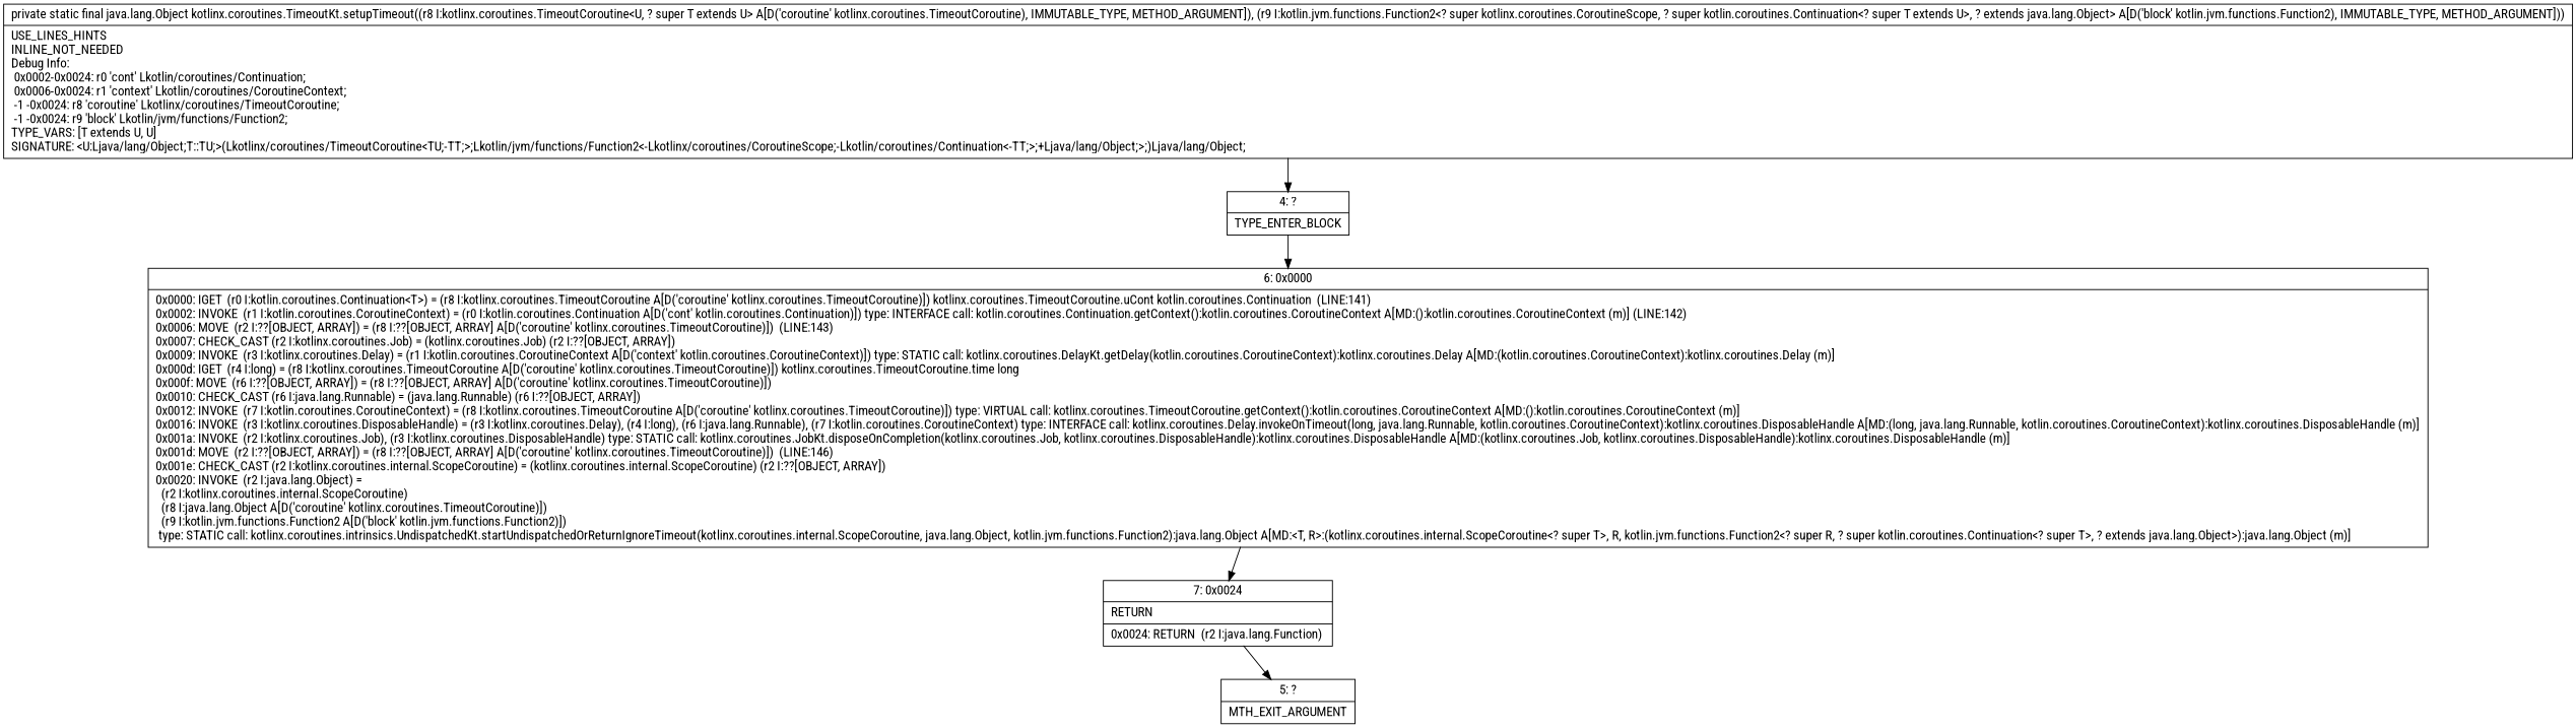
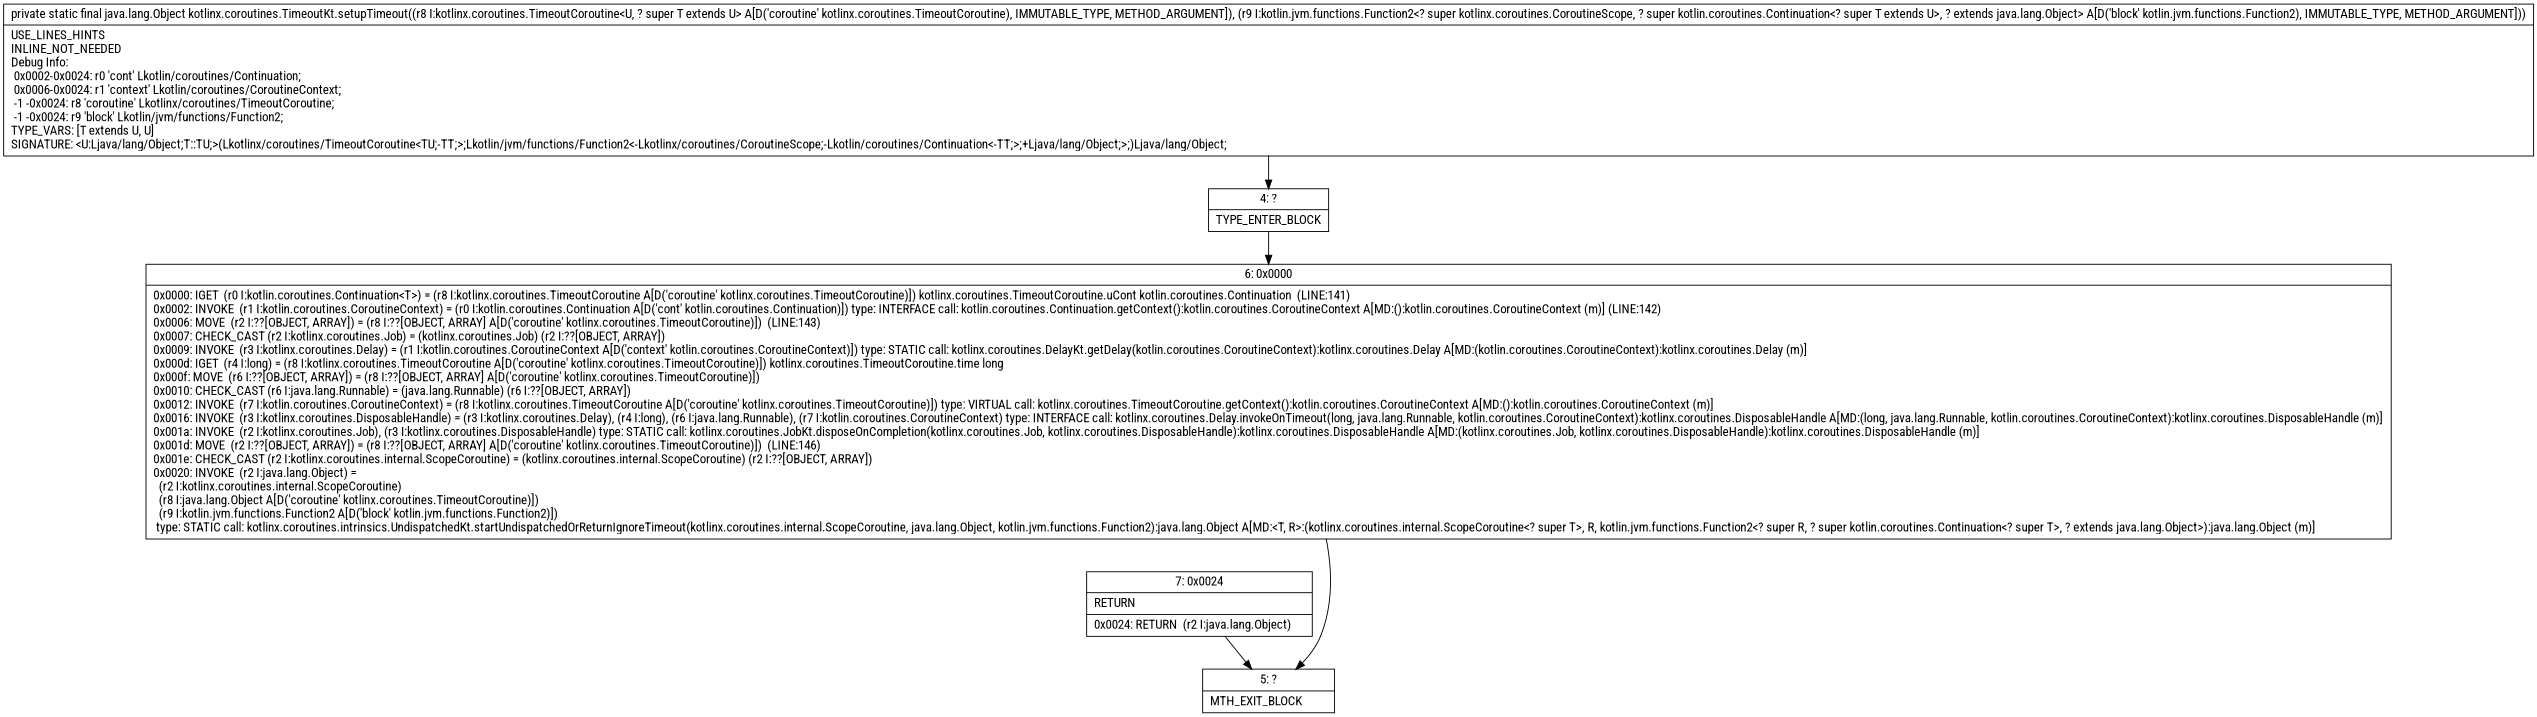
  digraph {
    fontname="Roboto Condensed"
    node [fontname="Roboto Condensed" shape=record]
    edge [fontname="Roboto Condensed"]
    n1 [label="{4\:\ ?|TYPE_ENTER_BLOCK\l}"]
    n2 [label="{6\:\ 0x0000|0x0000: IGET  (r0 I:kotlin.coroutines.Continuation\<T\>) = (r8 I:kotlinx.coroutines.TimeoutCoroutine A[D('coroutine' kotlinx.coroutines.TimeoutCoroutine)]) kotlinx.coroutines.TimeoutCoroutine.uCont kotlin.coroutines.Continuation  (LINE:141)\l0x0002: INVOKE  (r1 I:kotlin.coroutines.CoroutineContext) = (r0 I:kotlin.coroutines.Continuation A[D('cont' kotlin.coroutines.Continuation)]) type: INTERFACE call: kotlin.coroutines.Continuation.getContext():kotlin.coroutines.CoroutineContext A[MD:():kotlin.coroutines.CoroutineContext (m)] (LINE:142)\l0x0006: MOVE  (r2 I:??[OBJECT, ARRAY]) = (r8 I:??[OBJECT, ARRAY] A[D('coroutine' kotlinx.coroutines.TimeoutCoroutine)])  (LINE:143)\l0x0007: CHECK_CAST (r2 I:kotlinx.coroutines.Job) = (kotlinx.coroutines.Job) (r2 I:??[OBJECT, ARRAY]) \l0x0009: INVOKE  (r3 I:kotlinx.coroutines.Delay) = (r1 I:kotlin.coroutines.CoroutineContext A[D('context' kotlin.coroutines.CoroutineContext)]) type: STATIC call: kotlinx.coroutines.DelayKt.getDelay(kotlin.coroutines.CoroutineContext):kotlinx.coroutines.Delay A[MD:(kotlin.coroutines.CoroutineContext):kotlinx.coroutines.Delay (m)]\l0x000d: IGET  (r4 I:long) = (r8 I:kotlinx.coroutines.TimeoutCoroutine A[D('coroutine' kotlinx.coroutines.TimeoutCoroutine)]) kotlinx.coroutines.TimeoutCoroutine.time long \l0x000f: MOVE  (r6 I:??[OBJECT, ARRAY]) = (r8 I:??[OBJECT, ARRAY] A[D('coroutine' kotlinx.coroutines.TimeoutCoroutine)]) \l0x0010: CHECK_CAST (r6 I:java.lang.Runnable) = (java.lang.Runnable) (r6 I:??[OBJECT, ARRAY]) \l0x0012: INVOKE  (r7 I:kotlin.coroutines.CoroutineContext) = (r8 I:kotlinx.coroutines.TimeoutCoroutine A[D('coroutine' kotlinx.coroutines.TimeoutCoroutine)]) type: VIRTUAL call: kotlinx.coroutines.TimeoutCoroutine.getContext():kotlin.coroutines.CoroutineContext A[MD:():kotlin.coroutines.CoroutineContext (m)]\l0x0016: INVOKE  (r3 I:kotlinx.coroutines.DisposableHandle) = (r3 I:kotlinx.coroutines.Delay), (r4 I:long), (r6 I:java.lang.Runnable), (r7 I:kotlin.coroutines.CoroutineContext) type: INTERFACE call: kotlinx.coroutines.Delay.invokeOnTimeout(long, java.lang.Runnable, kotlin.coroutines.CoroutineContext):kotlinx.coroutines.DisposableHandle A[MD:(long, java.lang.Runnable, kotlin.coroutines.CoroutineContext):kotlinx.coroutines.DisposableHandle (m)]\l0x001a: INVOKE  (r2 I:kotlinx.coroutines.Job), (r3 I:kotlinx.coroutines.DisposableHandle) type: STATIC call: kotlinx.coroutines.JobKt.disposeOnCompletion(kotlinx.coroutines.Job, kotlinx.coroutines.DisposableHandle):kotlinx.coroutines.DisposableHandle A[MD:(kotlinx.coroutines.Job, kotlinx.coroutines.DisposableHandle):kotlinx.coroutines.DisposableHandle (m)]\l0x001d: MOVE  (r2 I:??[OBJECT, ARRAY]) = (r8 I:??[OBJECT, ARRAY] A[D('coroutine' kotlinx.coroutines.TimeoutCoroutine)])  (LINE:146)\l0x001e: CHECK_CAST (r2 I:kotlinx.coroutines.internal.ScopeCoroutine) = (kotlinx.coroutines.internal.ScopeCoroutine) (r2 I:??[OBJECT, ARRAY]) \l0x0020: INVOKE  (r2 I:java.lang.Object) = \l  (r2 I:kotlinx.coroutines.internal.ScopeCoroutine)\l  (r8 I:java.lang.Object A[D('coroutine' kotlinx.coroutines.TimeoutCoroutine)])\l  (r9 I:kotlin.jvm.functions.Function2 A[D('block' kotlin.jvm.functions.Function2)])\l type: STATIC call: kotlinx.coroutines.intrinsics.UndispatchedKt.startUndispatchedOrReturnIgnoreTimeout(kotlinx.coroutines.internal.ScopeCoroutine, java.lang.Object, kotlin.jvm.functions.Function2):java.lang.Object A[MD:\<T, R\>:(kotlinx.coroutines.internal.ScopeCoroutine\<? super T\>, R, kotlin.jvm.functions.Function2\<? super R, ? super kotlin.coroutines.Continuation\<? super T\>, ? extends java.lang.Object\>):java.lang.Object (m)]\l}"]
-   n3 [label="{7\:\ 0x0024|RETURN\l|0x0024: RETURN  (r2 I:java.lang.Function) \l}"]
-   n4 [label="{5\:\ ?|MTH_EXIT_ARGUMENT\l}"]
+   n3 [label="{7\:\ 0x0024|RETURN\l|0x0024: RETURN  (r2 I:java.lang.Object) \l}"]
+   n4 [label="{5\:\ ?|MTH_EXIT_BLOCK\l}"]
    n5 [label="{private static final java.lang.Object kotlinx.coroutines.TimeoutKt.setupTimeout((r8 I:kotlinx.coroutines.TimeoutCoroutine\<U, ? super T extends U\> A[D('coroutine' kotlinx.coroutines.TimeoutCoroutine), IMMUTABLE_TYPE, METHOD_ARGUMENT]), (r9 I:kotlin.jvm.functions.Function2\<? super kotlinx.coroutines.CoroutineScope, ? super kotlin.coroutines.Continuation\<? super T extends U\>, ? extends java.lang.Object\> A[D('block' kotlin.jvm.functions.Function2), IMMUTABLE_TYPE, METHOD_ARGUMENT]))  | USE_LINES_HINTS\lINLINE_NOT_NEEDED\lDebug Info:\l  0x0002\-0x0024: r0 'cont' Lkotlin\/coroutines\/Continuation;\l  0x0006\-0x0024: r1 'context' Lkotlin\/coroutines\/CoroutineContext;\l  \-1 \-0x0024: r8 'coroutine' Lkotlinx\/coroutines\/TimeoutCoroutine;\l  \-1 \-0x0024: r9 'block' Lkotlin\/jvm\/functions\/Function2;\lTYPE_VARS: [T extends U, U]\lSIGNATURE: \<U:Ljava\/lang\/Object;T::TU;\>(Lkotlinx\/coroutines\/TimeoutCoroutine\<TU;\-TT;\>;Lkotlin\/jvm\/functions\/Function2\<\-Lkotlinx\/coroutines\/CoroutineScope;\-Lkotlin\/coroutines\/Continuation\<\-TT;\>;+Ljava\/lang\/Object;\>;)Ljava\/lang\/Object;\l}"]
    n1 -> n2
-   n2 -> n3
+   n2 -> n4
    n3 -> n4
    n5 -> n1
  }
